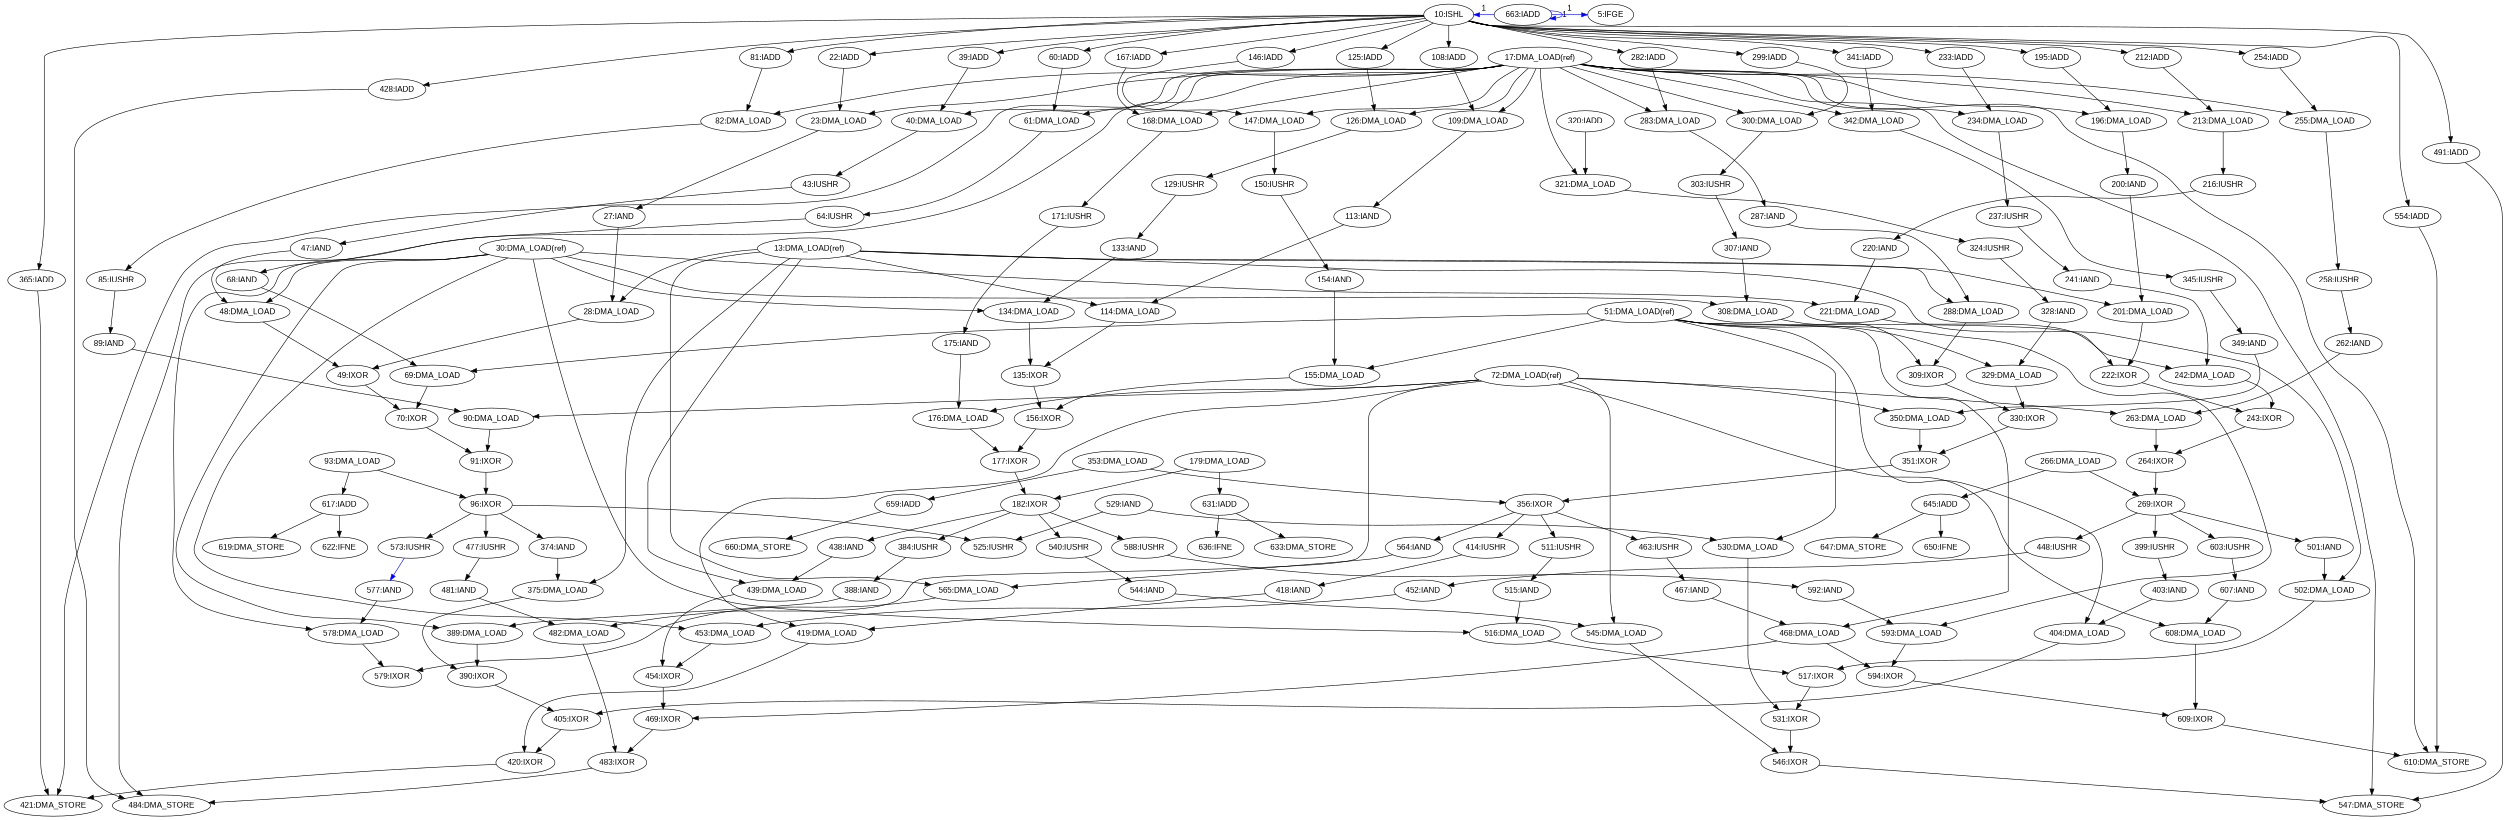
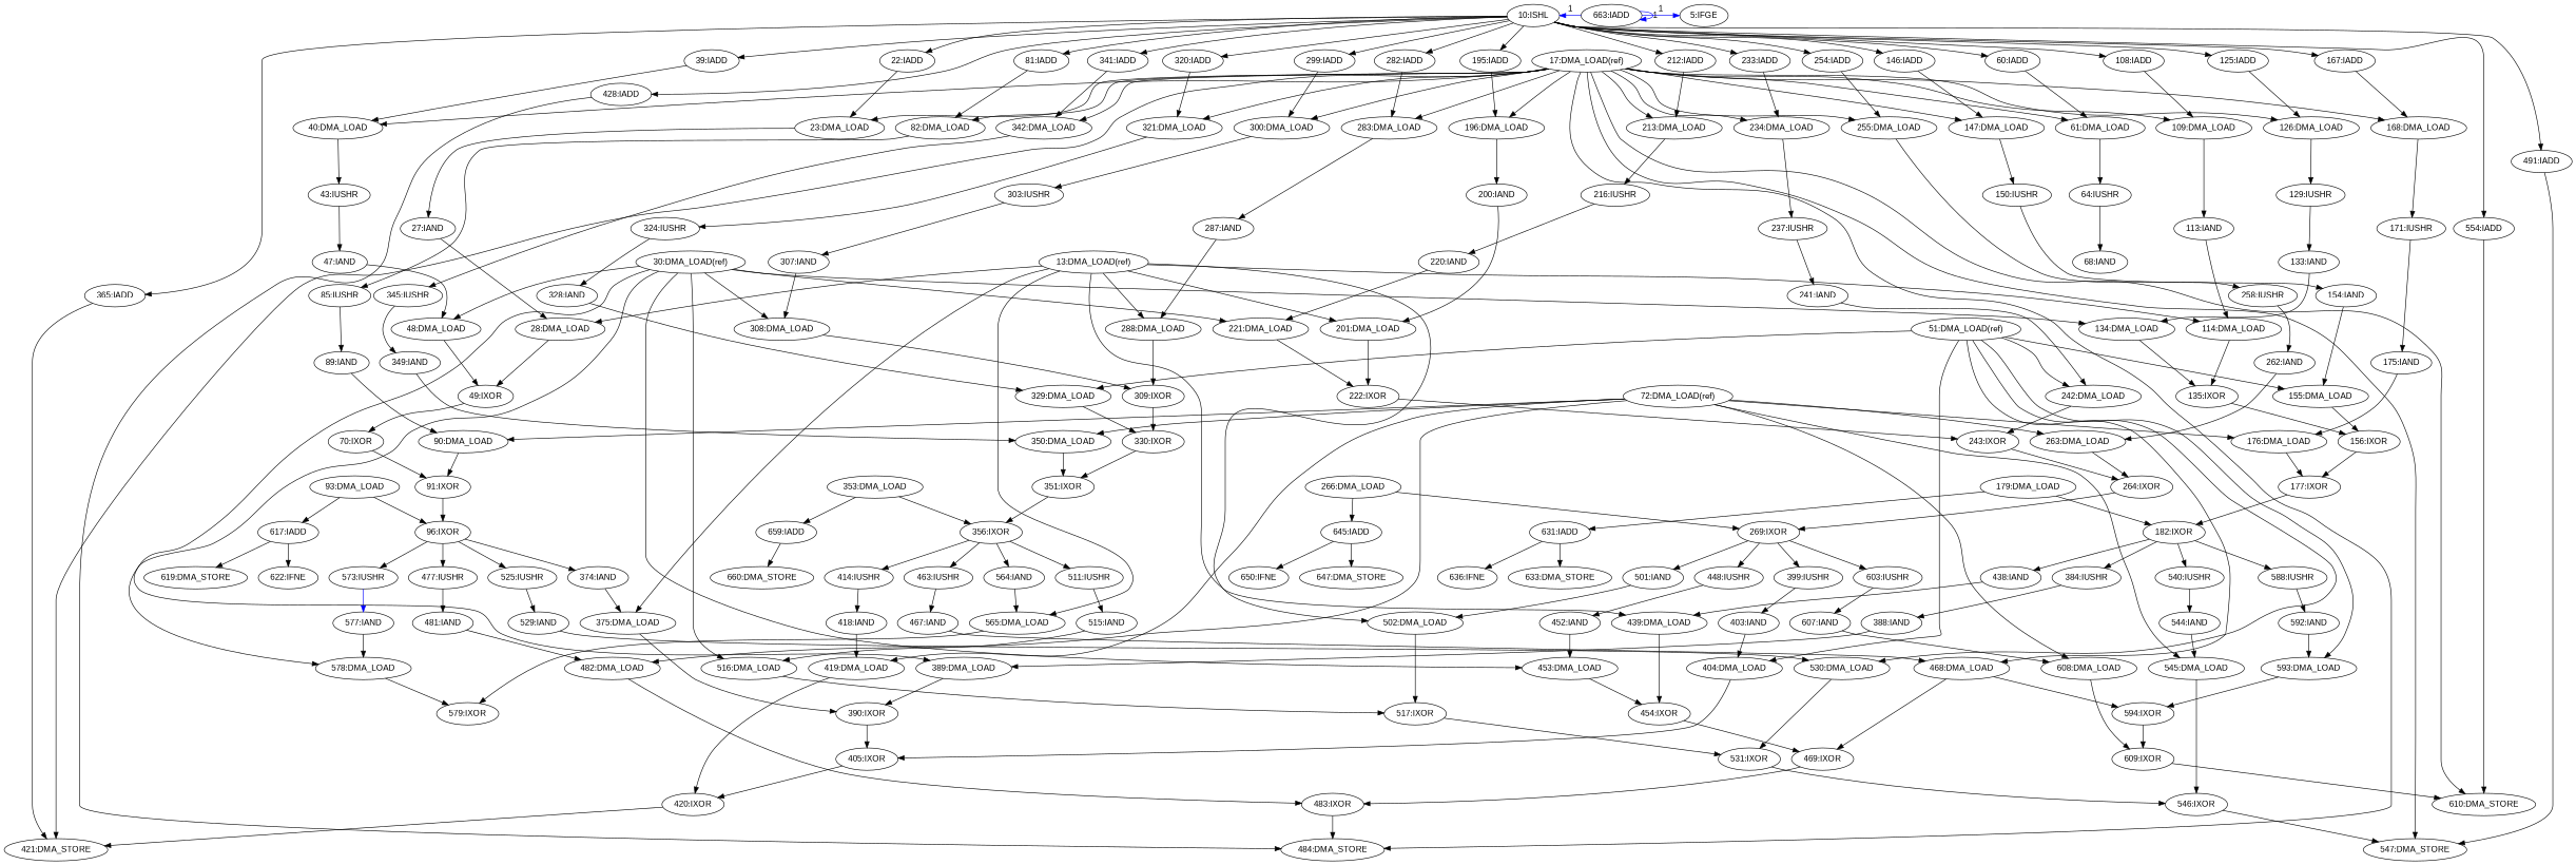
  digraph {
    fontname="Liberation Sans"
    node [fontname="Liberation Sans"]
    edge [fontname="Liberation Sans"]
    n1 [label="579:IXOR"]
    n2 [label="594:IXOR"]
    n3 [label="609:IXOR"]
    n4 [label="565:DMA_LOAD"]
    n5 [label="578:DMA_LOAD"]
    n6 [label="592:IAND"]
    n7 [label="593:DMA_LOAD"]
    n8 [label="588:IUSHR"]
    n9 [label="540:IUSHR"]
    n10 [label="544:IAND"]
    n11 [label="545:DMA_LOAD"]
    n12 [label="182:IXOR"]
    n13 [label="384:IUSHR"]
    n14 [label="438:IAND"]
    n15 [label="388:IAND"]
    n16 [label="439:DMA_LOAD"]
    n17 [label="177:IXOR"]
    n18 [label="179:DMA_LOAD"]
    n19 [label="631:IADD"]
    n20 [label="633:DMA_STORE"]
    n21 [label="636:IFNE"]
    n22 [label="414:IUSHR"]
    n23 [label="418:IAND"]
    n24 [label="419:DMA_LOAD"]
    n25 [label="356:IXOR"]
    n26 [label="463:IUSHR"]
    n27 [label="511:IUSHR"]
    n28 [label="564:IAND"]
    n29 [label="467:IAND"]
    n30 [label="515:IAND"]
    n31 [label="91:IXOR"]
    n32 [label="96:IXOR"]
    n33 [label="477:IUSHR"]
    n34 [label="573:IUSHR"]
    n35 [label="374:IAND"]
    n36 [label="525:IUSHR"]
    n37 [label="70:IXOR"]
    n38 [label="90:DMA_LOAD"]
    n39 [label="501:IAND"]
    n40 [label="502:DMA_LOAD"]
    n41 [label="517:IXOR"]
    n42 [label="269:IXOR"]
    n43 [label="603:IUSHR"]
    n44 [label="399:IUSHR"]
    n45 [label="448:IUSHR"]
    n46 [label="607:IAND"]
    n47 [label="403:IAND"]
    n48 [label="452:IAND"]
    n49 [label="47:IAND"]
    n50 [label="48:DMA_LOAD"]
    n51 [label="49:IXOR"]
    n52 [label="43:IUSHR"]
    n53 [label="135:IXOR"]
    n54 [label="156:IXOR"]
    n55 [label="114:DMA_LOAD"]
    n56 [label="134:DMA_LOAD"]
    n57 [label="481:IAND"]
    n58 [label="482:DMA_LOAD"]
    n59 [label="577:IAND"]
    n60 [label="375:DMA_LOAD"]
    n61 [label="529:IAND"]
    n62 [label="23:DMA_LOAD"]
    n63 [label="27:IAND"]
    n64 [label="28:DMA_LOAD"]
    n65 [label="17:DMA_LOAD(ref)"]
    n66 [label="610:DMA_STORE"]
    n67 [label="255:DMA_LOAD"]
    n68 [label="40:DMA_LOAD"]
    n69 [label="342:DMA_LOAD"]
    n70 [label="547:DMA_STORE"]
    n71 [label="321:DMA_LOAD"]
    n72 [label="147:DMA_LOAD"]
    n73 [label="283:DMA_LOAD"]
    n74 [label="213:DMA_LOAD"]
    n75 [label="109:DMA_LOAD"]
    n76 [label="300:DMA_LOAD"]
    n77 [label="196:DMA_LOAD"]
    n78 [label="61:DMA_LOAD"]
    n79 [label="234:DMA_LOAD"]
    n80 [label="168:DMA_LOAD"]
    n81 [label="126:DMA_LOAD"]
    n82 [label="82:DMA_LOAD"]
    n83 [label="421:DMA_STORE"]
    n84 [label="484:DMA_STORE"]
    n85 [label="258:IUSHR"]
    n86 [label="345:IUSHR"]
    n87 [label="324:IUSHR"]
    n88 [label="150:IUSHR"]
    n89 [label="287:IAND"]
    n90 [label="216:IUSHR"]
    n91 [label="113:IAND"]
    n92 [label="303:IUSHR"]
    n93 [label="200:IAND"]
    n94 [label="64:IUSHR"]
    n95 [label="237:IUSHR"]
    n96 [label="171:IUSHR"]
    n97 [label="129:IUSHR"]
    n98 [label="85:IUSHR"]
    n99 [label="22:IADD"]
    n100 [label="233:IADD"]
    n101 [label="10:ISHL"]
    n102 [label="554:IADD"]
    n103 [label="195:IADD"]
    n104 [label="146:IADD"]
    n105 [label="60:IADD"]
    n106 [label="491:IADD"]
    n107 [label="212:IADD"]
    n108 [label="341:IADD"]
    n109 [label="320:IADD"]
    n110 [label="108:IADD"]
    n111 [label="282:IADD"]
    n112 [label="365:IADD"]
    n113 [label="254:IADD"]
    n114 [label="167:IADD"]
    n115 [label="39:IADD"]
    n116 [label="299:IADD"]
    n117 [label="125:IADD"]
    n118 [label="81:IADD"]
    n119 [label="428:IADD"]
    n120 [label="264:IXOR"]
    n121 [label="243:IXOR"]
    n122 [label="263:DMA_LOAD"]
    n123 [label="72:DMA_LOAD(ref)"]
    n124 [label="176:DMA_LOAD"]
    n125 [label="608:DMA_LOAD"]
    n126 [label="350:DMA_LOAD"]
    n127 [label="546:IXOR"]
    n128 [label="483:IXOR"]
    n129 [label="351:IXOR"]
    n130 [label="420:IXOR"]
    n131 [label="262:IAND"]
    n132 [label="175:IAND"]
    n133 [label="390:IXOR"]
    n134 [label="405:IXOR"]
    n135 [label="13:DMA_LOAD(ref)"]
    n136 [label="288:DMA_LOAD"]
    n137 [label="201:DMA_LOAD"]
    n138 [label="309:IXOR"]
    n139 [label="454:IXOR"]
    n140 [label="222:IXOR"]
    n141 [label="453:DMA_LOAD"]
    n142 [label="469:IXOR"]
    n143 [label="30:DMA_LOAD(ref)"]
    n144 [label="308:DMA_LOAD"]
    n145 [label="389:DMA_LOAD"]
    n146 [label="516:DMA_LOAD"]
    n147 [label="221:DMA_LOAD"]
    n148 [label="328:IAND"]
    n149 [label="329:DMA_LOAD"]
    n150 [label="330:IXOR"]
    n151 [label="404:DMA_LOAD"]
    n152 [label="468:DMA_LOAD"]
    n153 [label="242:DMA_LOAD"]
    n154 [label="51:DMA_LOAD(ref)"]
-   n155 [label="69:DMA_LOAD"]
    n156 [label="155:DMA_LOAD"]
    n157 [label="530:DMA_LOAD"]
    n158 [label="531:IXOR"]
    n159 [label="241:IAND"]
    n160 [label="349:IAND"]
    n161 [label="89:IAND"]
    n162 [label="154:IAND"]
    n163 [label="619:DMA_STORE"]
    n164 [label="617:IADD"]
    n165 [label="622:IFNE"]
    n166 [label="650:IFNE"]
    n167 [label="645:IADD"]
    n168 [label="647:DMA_STORE"]
    n169 [label="659:IADD"]
    n170 [label="660:DMA_STORE"]
    n171 [label="353:DMA_LOAD"]
    n172 [label="133:IAND"]
    n173 [label="93:DMA_LOAD"]
    n174 [label="68:IAND"]
    n175 [label="220:IAND"]
    n176 [label="307:IAND"]
    n177 [label="266:DMA_LOAD"]
    n178 [label="663:IADD"]
    n179 [label="5:IFGE"]
    n2 -> n3
    n3 -> n66
    n4 -> n1
    n5 -> n1
    n6 -> n7
    n7 -> n2
    n8 -> n6
    n9 -> n10
    n10 -> n11
    n11 -> n127
    n12 -> n8
    n12 -> n9
    n12 -> n13
    n12 -> n14
    n13 -> n15
    n14 -> n16
    n15 -> n145
    n16 -> n139
    n17 -> n12
    n18 -> n12
    n18 -> n19
    n19 -> n20
    n19 -> n21
    n22 -> n23
    n23 -> n24
    n24 -> n130
    n25 -> n22
    n25 -> n26
    n25 -> n27
    n25 -> n28
    n26 -> n29
    n27 -> n30
    n28 -> n4
    n29 -> n152
    n30 -> n146
    n31 -> n32
    n32 -> n33
    n32 -> n34
    n32 -> n35
    n32 -> n36
    n33 -> n57
    n34 -> n59 [color=blue]
    n35 -> n60
-   n61 -> n36
+   n36 -> n61
    n37 -> n31
    n38 -> n31
    n39 -> n40
    n40 -> n41
    n41 -> n158
    n42 -> n39
    n42 -> n43
    n42 -> n44
    n42 -> n45
    n43 -> n46
    n44 -> n47
    n45 -> n48
    n46 -> n125
    n47 -> n151
    n48 -> n141
    n49 -> n50
    n50 -> n51
    n51 -> n37
    n52 -> n49
    n53 -> n54
    n54 -> n17
    n55 -> n53
    n56 -> n53
    n57 -> n58
    n58 -> n128
    n59 -> n5
    n60 -> n133
    n61 -> n157
    n62 -> n63
    n63 -> n64
    n64 -> n51
    n65 -> n62
    n65 -> n66
    n65 -> n67
    n65 -> n68
    n65 -> n69
    n65 -> n70
    n65 -> n71
    n65 -> n72
    n65 -> n73
    n65 -> n74
    n65 -> n75
    n65 -> n76
    n65 -> n77
    n65 -> n78
    n65 -> n79
    n65 -> n80
    n65 -> n81
    n65 -> n82
    n65 -> n83
    n65 -> n84
    n67 -> n85
    n68 -> n52
    n69 -> n86
    n71 -> n87
    n72 -> n88
    n73 -> n89
    n74 -> n90
    n75 -> n91
    n76 -> n92
    n77 -> n93
    n78 -> n94
    n79 -> n95
    n80 -> n96
    n81 -> n97
    n82 -> n98
    n85 -> n131
    n86 -> n160
    n87 -> n148
    n88 -> n162
    n89 -> n136
    n90 -> n175
    n91 -> n55
    n92 -> n176
    n93 -> n137
    n94 -> n174
    n95 -> n159
    n96 -> n132
    n97 -> n172
    n98 -> n161
    n99 -> n62
    n100 -> n79
    n101 -> n99
    n101 -> n100
    n101 -> n102
    n101 -> n103
    n101 -> n104
    n101 -> n105
    n101 -> n106
    n101 -> n107
    n101 -> n108
+   n101 -> n109
    n101 -> n110
    n101 -> n111
    n101 -> n112
    n101 -> n113
    n101 -> n114
    n101 -> n115
    n101 -> n116
    n101 -> n117
    n101 -> n118
    n101 -> n119
    n102 -> n66
    n103 -> n77
    n104 -> n72
    n105 -> n78
    n106 -> n70
    n107 -> n74
    n108 -> n69
    n109 -> n71
    n110 -> n75
    n111 -> n73
    n112 -> n83
    n113 -> n67
    n114 -> n80
    n115 -> n68
    n116 -> n76
    n117 -> n81
    n118 -> n82
    n119 -> n84
    n120 -> n42
    n121 -> n120
    n122 -> n120
    n123 -> n11
    n123 -> n24
    n123 -> n38
    n123 -> n58
    n123 -> n122
    n123 -> n124
    n123 -> n125
    n123 -> n126
    n124 -> n17
    n125 -> n3
    n126 -> n129
    n127 -> n70
    n128 -> n84
    n129 -> n25
    n130 -> n83
    n131 -> n122
    n132 -> n124
    n133 -> n134
    n134 -> n130
    n135 -> n4
    n135 -> n16
    n135 -> n40
    n135 -> n55
    n135 -> n60
    n135 -> n64
    n135 -> n136
    n135 -> n137
    n136 -> n138
    n137 -> n140
    n138 -> n150
    n139 -> n142
    n140 -> n121
    n141 -> n139
    n142 -> n128
    n143 -> n5
    n143 -> n50
    n143 -> n56
    n143 -> n141
    n143 -> n144
    n143 -> n145
    n143 -> n146
    n143 -> n147
    n144 -> n138
    n145 -> n133
    n146 -> n41
    n147 -> n140
    n148 -> n149
    n149 -> n150
    n150 -> n129
    n151 -> n134
    n152 -> n2
    n152 -> n142
    n153 -> n121
    n154 -> n7
    n154 -> n149
    n154 -> n151
    n154 -> n152
    n154 -> n153
-   n154 -> n155
    n154 -> n156
    n154 -> n157
-   n155 -> n37
    n156 -> n54
    n157 -> n158
    n158 -> n127
    n159 -> n153
    n160 -> n126
    n161 -> n38
    n162 -> n156
    n164 -> n163
    n164 -> n165
    n167 -> n166
    n167 -> n168
    n169 -> n170
    n171 -> n25
    n171 -> n169
    n172 -> n56
    n173 -> n32
    n173 -> n164
-   n174 -> n155
    n175 -> n147
    n176 -> n144
    n177 -> n42
    n177 -> n167
    n178 -> n101 [color=blue constraint=false label=1]
    n178 -> n178 [color=blue constraint=false label=1]
    n178 -> n179 [color=blue constraint=false label=1]
  }
